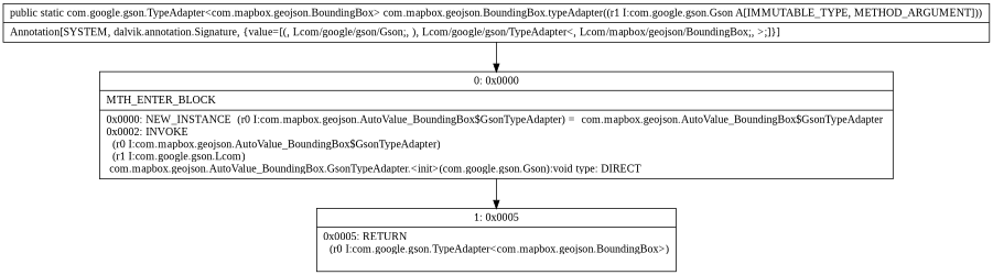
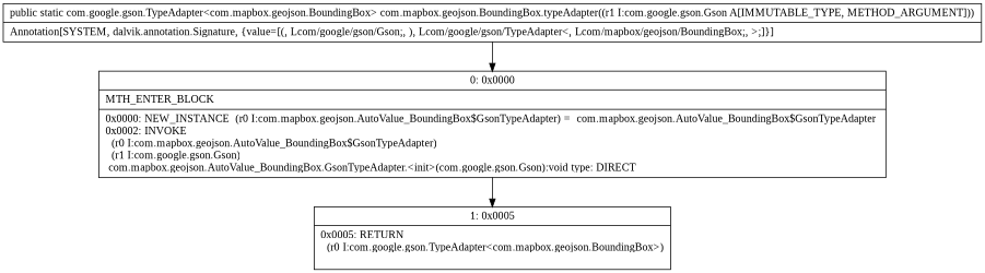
  digraph {
    fontname="Liberation Serif"
    node [shape=record fontname="Liberation Serif"]
    edge [fontname="Liberation Serif"]
-   n1 [label="{0\:\ 0x0000|MTH_ENTER_BLOCK\l|0x0000: NEW_INSTANCE  (r0 I:com.mapbox.geojson.AutoValue_BoundingBox$GsonTypeAdapter) =  com.mapbox.geojson.AutoValue_BoundingBox$GsonTypeAdapter \l0x0002: INVOKE  \l  (r0 I:com.mapbox.geojson.AutoValue_BoundingBox$GsonTypeAdapter)\l  (r1 I:com.google.gson.Lcom)\l com.mapbox.geojson.AutoValue_BoundingBox.GsonTypeAdapter.\<init\>(com.google.gson.Gson):void type: DIRECT \l}"]
+   n1 [label="{0\:\ 0x0000|MTH_ENTER_BLOCK\l|0x0000: NEW_INSTANCE  (r0 I:com.mapbox.geojson.AutoValue_BoundingBox$GsonTypeAdapter) =  com.mapbox.geojson.AutoValue_BoundingBox$GsonTypeAdapter \l0x0002: INVOKE  \l  (r0 I:com.mapbox.geojson.AutoValue_BoundingBox$GsonTypeAdapter)\l  (r1 I:com.google.gson.Gson)\l com.mapbox.geojson.AutoValue_BoundingBox.GsonTypeAdapter.\<init\>(com.google.gson.Gson):void type: DIRECT \l}"]
    n2 [label="{1\:\ 0x0005|0x0005: RETURN  \l  (r0 I:com.google.gson.TypeAdapter\<com.mapbox.geojson.BoundingBox\>)\l \l}"]
    n3 [label="{public static com.google.gson.TypeAdapter\<com.mapbox.geojson.BoundingBox\> com.mapbox.geojson.BoundingBox.typeAdapter((r1 I:com.google.gson.Gson A[IMMUTABLE_TYPE, METHOD_ARGUMENT]))  | Annotation[SYSTEM, dalvik.annotation.Signature, \{value=[(, Lcom\/google\/gson\/Gson;, ), Lcom\/google\/gson\/TypeAdapter\<, Lcom\/mapbox\/geojson\/BoundingBox;, \>;]\}]\l}"]
    n1 -> n2
    n3 -> n1
  }
